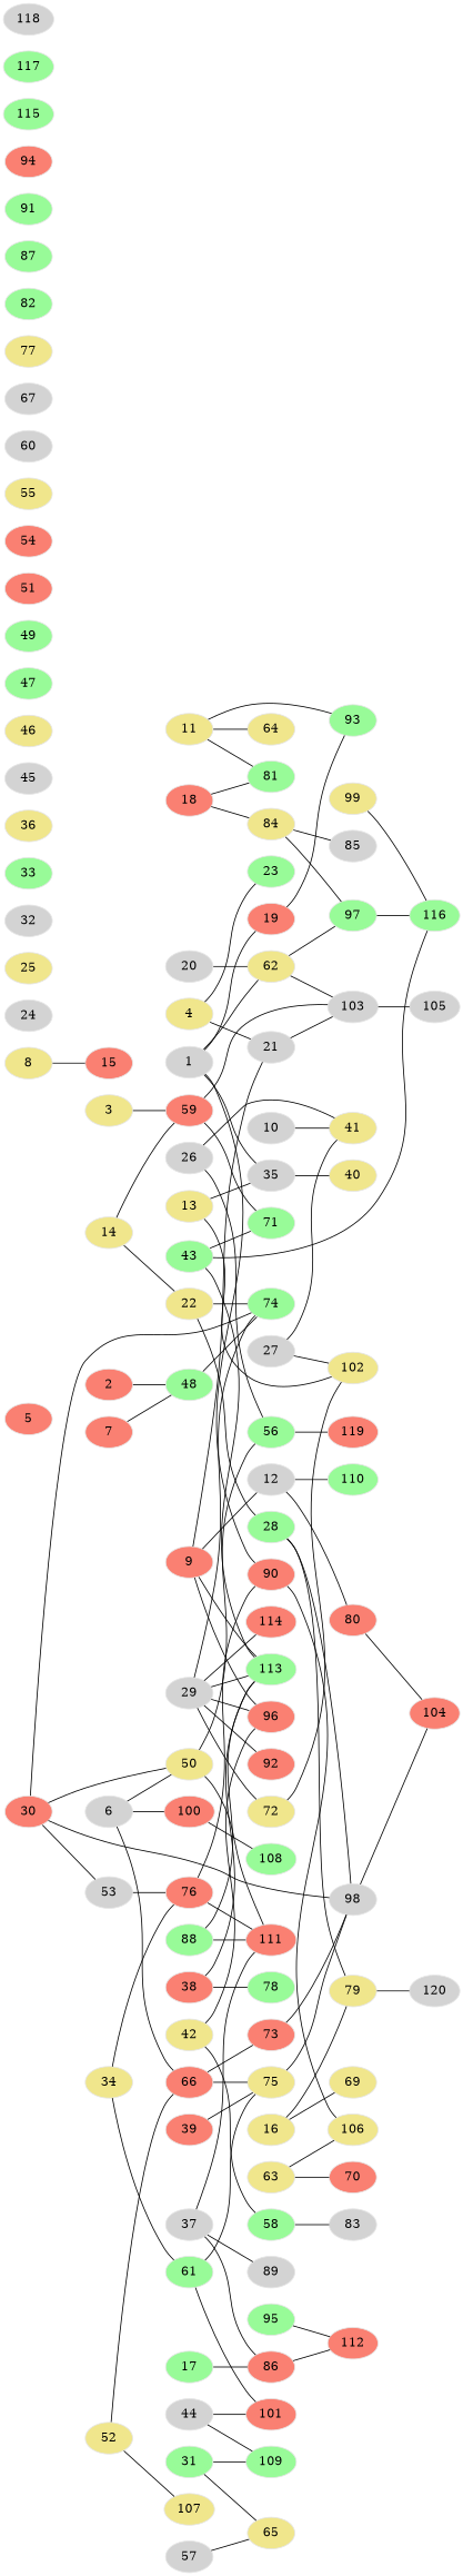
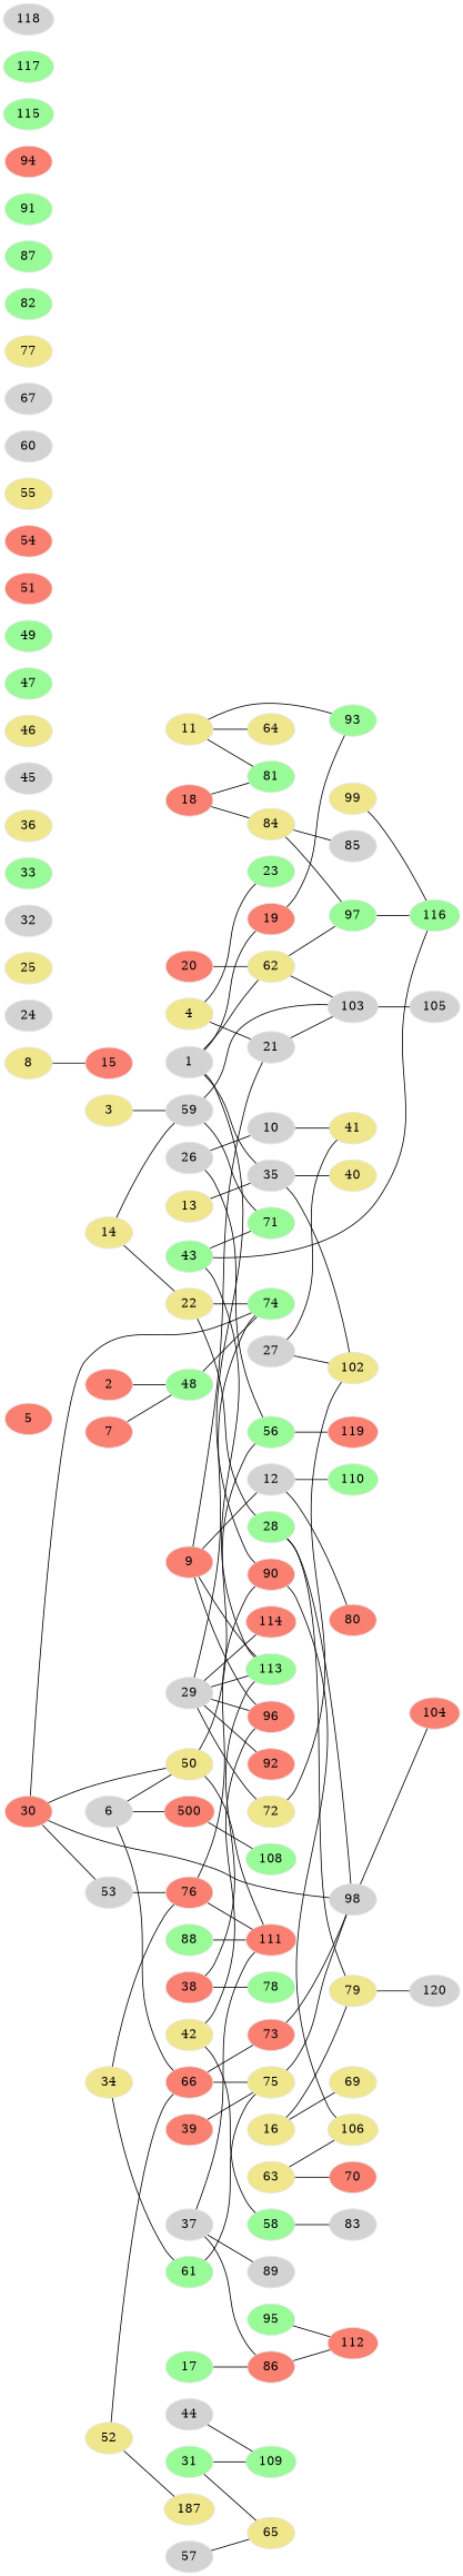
  graph {
    rankdir=LR
    node [color=gray90 fillcolor=khaki style=filled]
    1 [fillcolor=lightgrey]
    19 [fillcolor=salmon]
    35 [fillcolor=lightgrey]
    62
    90 [fillcolor=salmon]
    93 [fillcolor=palegreen]
    40
    103 [fillcolor=lightgrey]
    97 [fillcolor=palegreen]
    106
    2 [fillcolor=salmon]
    48 [fillcolor=palegreen]
    74 [fillcolor=palegreen]
-   59 [fillcolor=salmon]
+   59 [fillcolor=lightgrey]
    3
    71 [fillcolor=palegreen]
    21 [fillcolor=lightgrey]
    4
    23 [fillcolor=palegreen]
    5 [fillcolor=salmon]
    6 [fillcolor=lightgrey]
    50
    66 [fillcolor=salmon]
-   100 [fillcolor=salmon]
+   100 [fillcolor=salmon label=500]
    56 [fillcolor=palegreen]
    111 [fillcolor=salmon]
    75
    73 [fillcolor=salmon]
    108 [fillcolor=palegreen]
    7 [fillcolor=salmon]
    15 [fillcolor=salmon]
    8
    9 [fillcolor=salmon]
    12 [fillcolor=lightgrey]
    96 [fillcolor=salmon]
    113 [fillcolor=palegreen]
    80 [fillcolor=salmon]
    110 [fillcolor=palegreen]
    10 [fillcolor=lightgrey]
    41
    11
    64
    81 [fillcolor=palegreen]
    104 [fillcolor=salmon]
    13
    102
    14
    22
    28 [fillcolor=palegreen]
    16
    69
    79
    120 [fillcolor=lightgrey]
    17 [fillcolor=palegreen]
    86 [fillcolor=salmon]
    112 [fillcolor=salmon]
    18 [fillcolor=salmon]
    84
    85 [fillcolor=lightgrey]
-   20 [fillcolor=lightgrey]
+   20 [fillcolor=salmon]
    105 [fillcolor=lightgrey]
    98 [fillcolor=lightgrey]
    24 [fillcolor=lightgrey]
    25
    26 [fillcolor=lightgrey]
    119 [fillcolor=salmon]
    27 [fillcolor=lightgrey]
    29 [fillcolor=lightgrey]
    72
    92 [fillcolor=salmon]
    114 [fillcolor=salmon]
    30 [fillcolor=salmon]
    53 [fillcolor=lightgrey]
    76 [fillcolor=salmon]
    31 [fillcolor=palegreen]
    65
    109 [fillcolor=palegreen]
    32 [fillcolor=lightgrey]
    33 [fillcolor=palegreen]
    61 [fillcolor=palegreen]
    34
-   101 [fillcolor=salmon]
    36
    37 [fillcolor=lightgrey]
    89 [fillcolor=lightgrey]
    38 [fillcolor=salmon]
    78 [fillcolor=palegreen]
    39 [fillcolor=salmon]
    42
    58 [fillcolor=palegreen]
    83 [fillcolor=lightgrey]
    43 [fillcolor=palegreen]
    116 [fillcolor=palegreen]
    44 [fillcolor=lightgrey]
    45 [fillcolor=lightgrey]
    46
    47 [fillcolor=palegreen]
    49 [fillcolor=palegreen]
    51 [fillcolor=salmon]
    52
-   107
+   107 [label=187]
    54 [fillcolor=salmon]
    55
    57 [fillcolor=lightgrey]
    60 [fillcolor=lightgrey]
    70 [fillcolor=salmon]
    63
    67 [fillcolor=lightgrey]
    77
    82 [fillcolor=palegreen]
    87 [fillcolor=palegreen]
    88 [fillcolor=palegreen]
    91 [fillcolor=palegreen]
    94 [fillcolor=salmon]
    95 [fillcolor=palegreen]
    99
    115 [fillcolor=palegreen]
    117 [fillcolor=palegreen]
    118 [fillcolor=lightgrey]
    1 -- 19
    1 -- 35
    1 -- 62
    1 -- 90
    19 -- 93
    35 -- 40
    62 -- 103
    62 -- 97
    90 -- 106
    103 -- 105
    97 -- 116
    2 -- 48
    48 -- 74
    59 -- 103
    59 -- 71
    3 -- 59
    21 -- 103
    4 -- 21
    4 -- 23
    6 -- 50
    6 -- 66
    6 -- 100
    50 -- 56
    50 -- 111
    66 -- 75
    66 -- 73
    100 -- 108
    56 -- 119
    75 -- 98
    73 -- 98
    7 -- 48
    8 -- 15
    9 -- 21
    9 -- 12
    9 -- 96
    9 -- 113
    12 -- 80
    12 -- 110
-   80 -- 104
    10 -- 41
    11 -- 93
    11 -- 64
    11 -- 81
    13 -- 35
-   13 -- 102
+   35 -- 102
    14 -- 59
    14 -- 22
    22 -- 74
    22 -- 28
    28 -- 79
    28 -- 98
    16 -- 69
    16 -- 79
    79 -- 120
    17 -- 86
    86 -- 112
    18 -- 81
    18 -- 84
    84 -- 97
    84 -- 85
    20 -- 62
    98 -- 104
    26 -- 56
-   26 -- 41
+   26 -- 10
    27 -- 41
    27 -- 102
    29 -- 74
    29 -- 96
    29 -- 113
    29 -- 72
    29 -- 92
    29 -- 114
    72 -- 102
    30 -- 74
    30 -- 50
    30 -- 98
    30 -- 53
    53 -- 76
    76 -- 90
    76 -- 111
    31 -- 65
    31 -- 109
    61 -- 75
-   61 -- 101
    34 -- 76
    34 -- 61
    37 -- 111
    37 -- 86
    37 -- 89
    38 -- 113
    38 -- 78
    39 -- 75
    42 -- 96
    42 -- 58
    58 -- 83
    43 -- 71
    43 -- 113
    43 -- 116
    44 -- 109
-   44 -- 101
    52 -- 66
    52 -- 107
    57 -- 65
    63 -- 106
    63 -- 70
    88 -- 111
-   88 -- 113
    95 -- 112
    99 -- 116
  }
